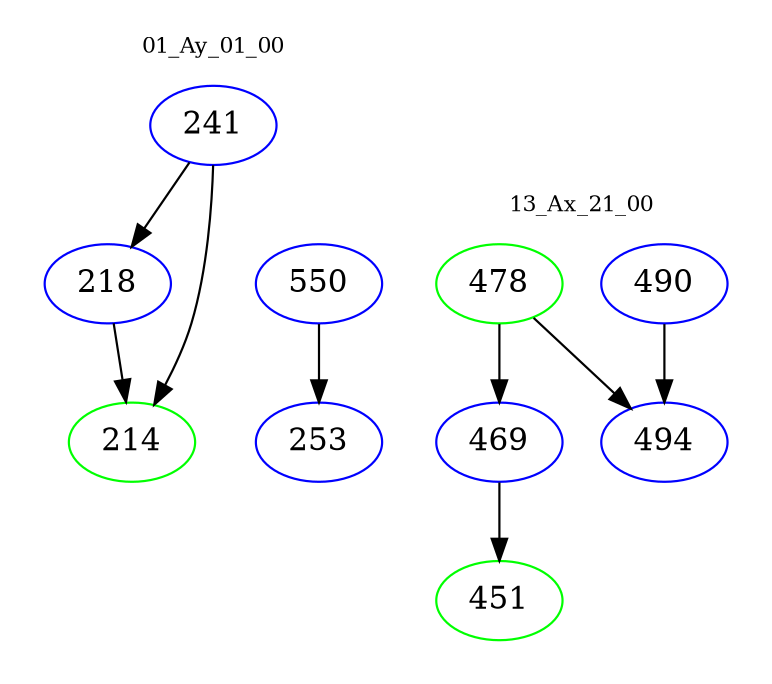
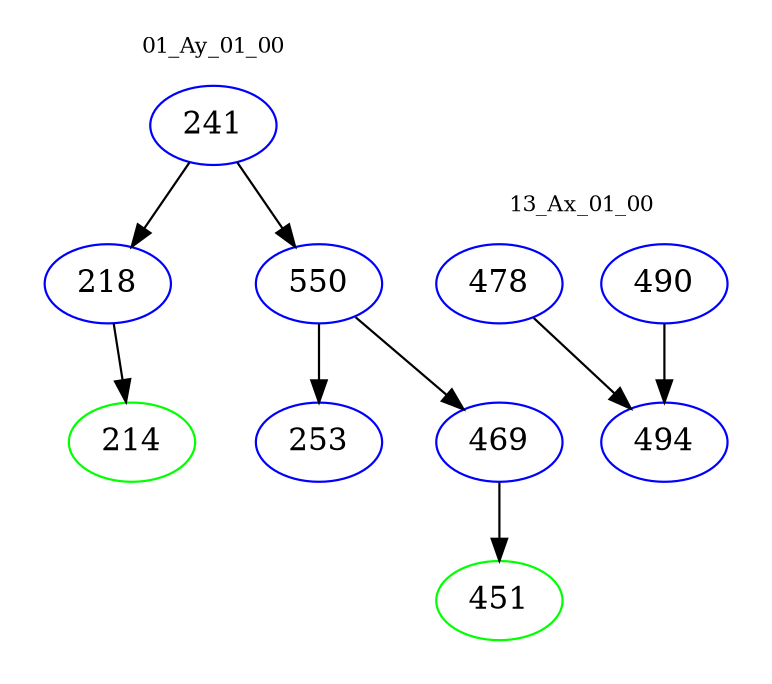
  digraph {
    node [color=blue]
    edge [color=black]
    n1 [label=241]
    n2 [label=218]
    n3 [label=550]
    n4 [color=green label=214]
    n5 [label=253]
-   n6 [color=green label=478]
+   n6 [label=478]
    n7 [label=469]
    n8 [label=490]
    n9 [color=green label=451]
    n10 [label=494]
    subgraph cluster_1 {
      color=white
      fontsize=10
      label="01_Ay_01_00"
      n1
      n2
      n3
      n4
      n5
    }
    subgraph cluster_2 {
      color=white
      fontsize=10
-     label="13_Ax_21_00"
+     label="13_Ax_01_00"
      n6
      n7
      n8
      n9
      n10
    }
    n1 -> n2
-   n1 -> n4
+   n1 -> n3
    n2 -> n4
    n3 -> n5
-   n6 -> n7
+   n3 -> n7
    n6 -> n10
    n7 -> n9
    n8 -> n10
  }
